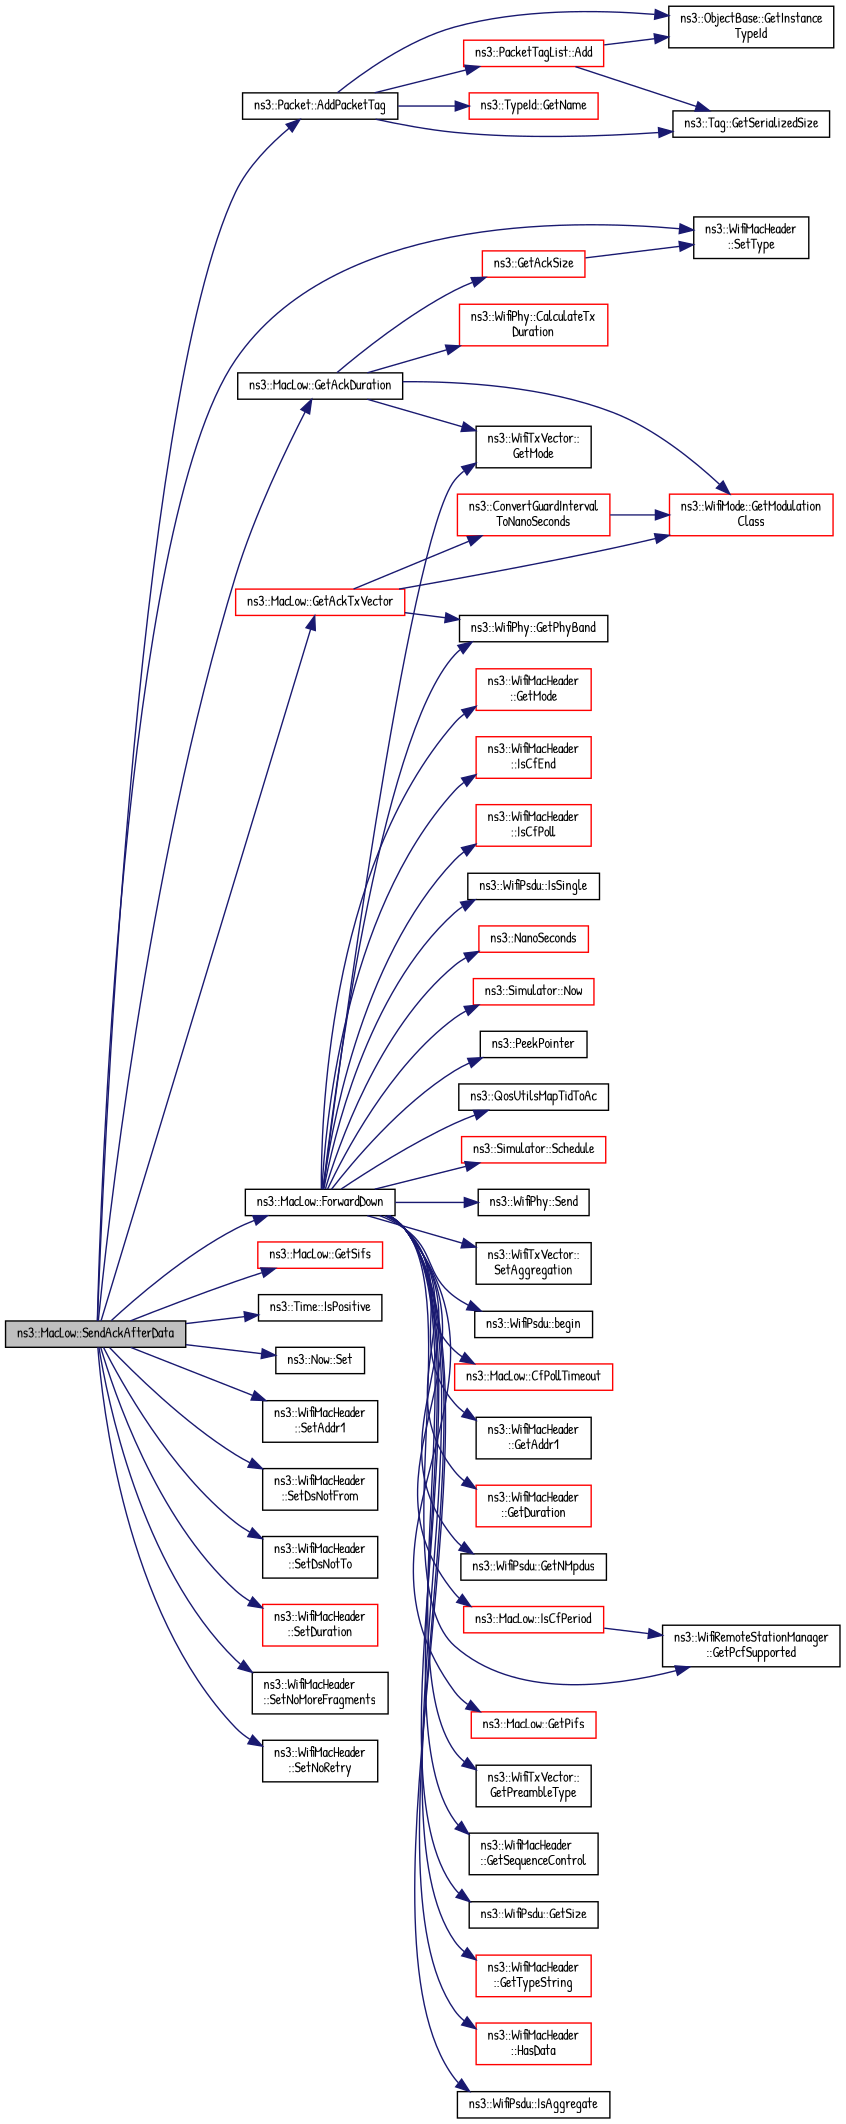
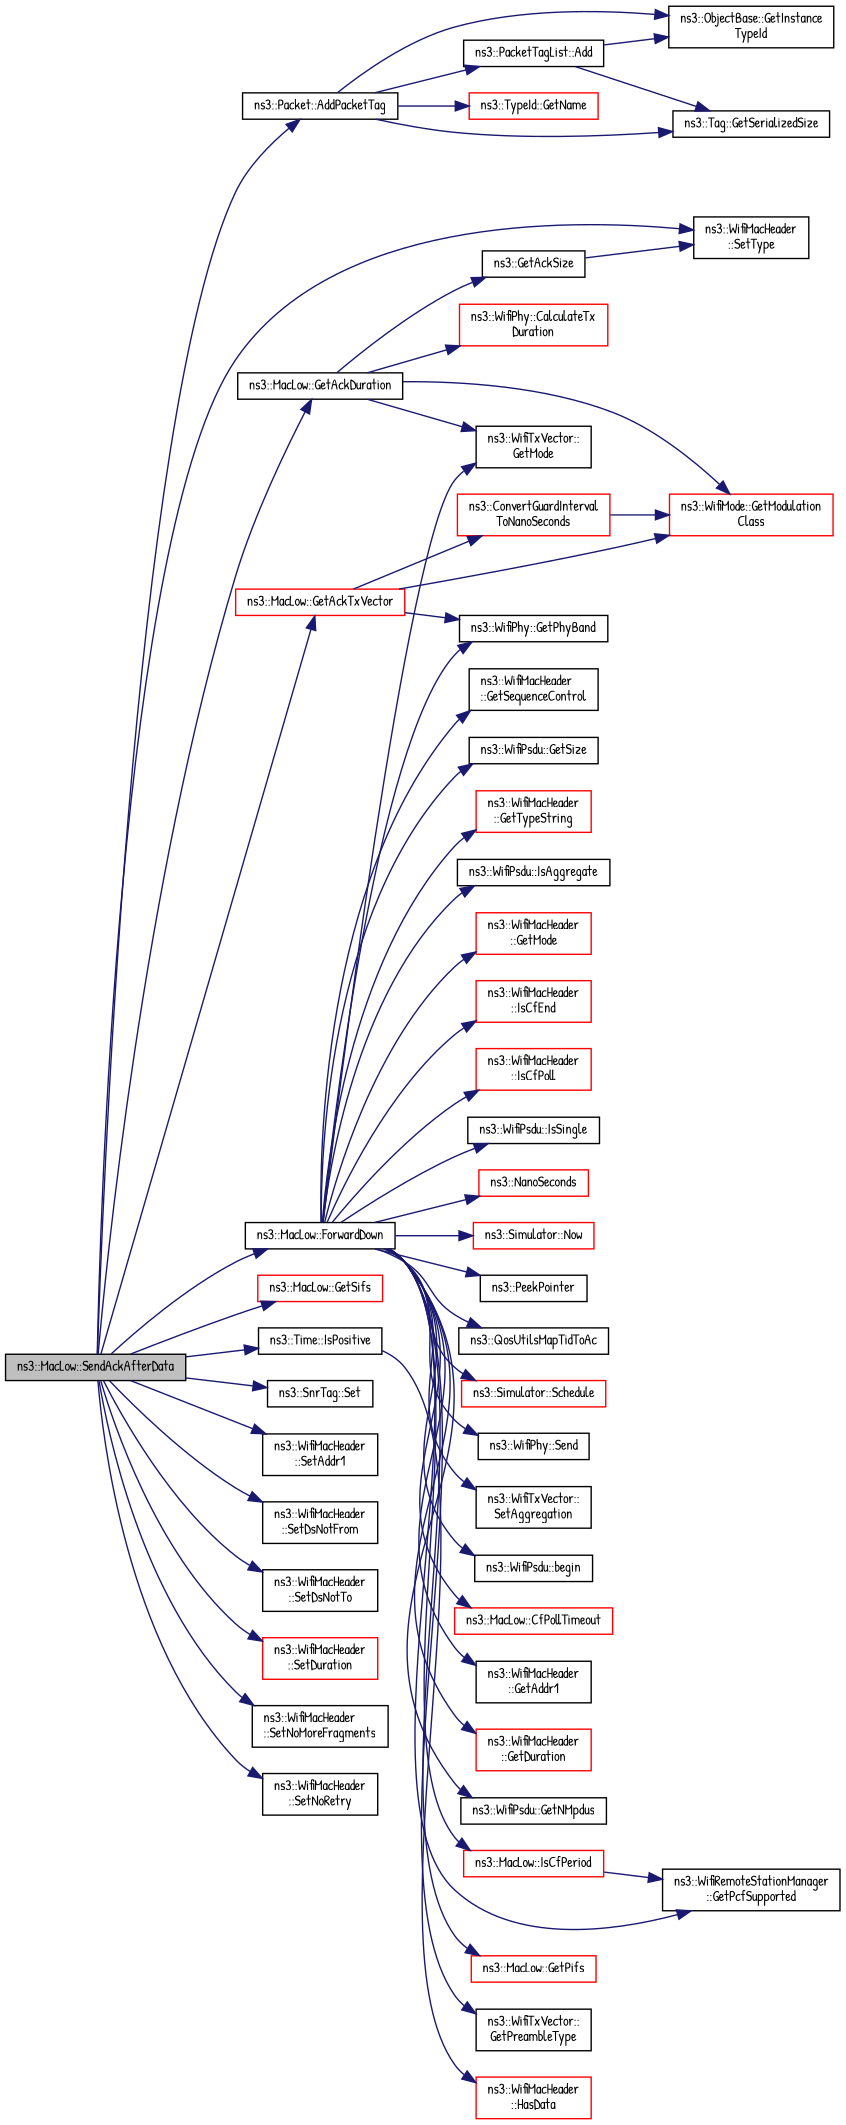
  digraph {
    fontname="Patrick Hand"
    rankdir=LR
    node [color=black fillcolor=white fontname="Patrick Hand" fontsize=10 shape=record style=filled]
    edge [color=midnightblue fontname="Patrick Hand" fontsize=10 labelfontname=Helvetica labelfontsize=10 style=solid]
    n1 [fillcolor=grey75 fontcolor=black height=0.2 label="ns3::MacLow::SendAckAfterData" width=0.4]
    n2 [height=0.2 label="ns3::Packet::AddPacketTag" width=0.4]
    n3 [height=0.2 label="ns3::MacLow::ForwardDown" width=0.4]
    n4 [height=0.2 label="ns3::MacLow::GetAckDuration" width=0.4]
    n5 [height=0.2 label="ns3::WifiMacHeader\l::SetType" width=0.4]
    n6 [color=red height=0.2 label="ns3::MacLow::GetAckTxVector" width=0.4]
    n7 [color=red height=0.2 label="ns3::MacLow::GetSifs" width=0.4]
    n8 [height=0.2 label="ns3::Time::IsPositive" width=0.4]
-   n9 [height=0.2 label="ns3::Now::Set" width=0.4]
+   n9 [height=0.2 label="ns3::SnrTag::Set" width=0.4]
    n10 [height=0.2 label="ns3::WifiMacHeader\l::SetAddr1" width=0.4]
    n11 [height=0.2 label="ns3::WifiMacHeader\l::SetDsNotFrom" width=0.4]
    n12 [height=0.2 label="ns3::WifiMacHeader\l::SetDsNotTo" width=0.4]
    n13 [color=red height=0.2 label="ns3::WifiMacHeader\l::SetDuration" width=0.4]
    n14 [height=0.2 label="ns3::WifiMacHeader\l::SetNoMoreFragments" width=0.4]
    n15 [height=0.2 label="ns3::WifiMacHeader\l::SetNoRetry" width=0.4]
-   n16 [color=red height=0.2 label="ns3::PacketTagList::Add" width=0.4]
+   n16 [height=0.2 label="ns3::PacketTagList::Add" width=0.4]
    n17 [height=0.2 label="ns3::ObjectBase::GetInstance\lTypeId" width=0.4]
    n18 [height=0.2 label="ns3::Tag::GetSerializedSize" width=0.4]
    n19 [color=red height=0.2 label="ns3::TypeId::GetName" width=0.4]
    n20 [height=0.2 label="ns3::WifiPsdu::begin" width=0.4]
    n21 [color=red height=0.2 label="ns3::MacLow::CfPollTimeout" width=0.4]
    n22 [height=0.2 label="ns3::WifiMacHeader\l::GetAddr1" width=0.4]
    n23 [color=red height=0.2 label="ns3::WifiMacHeader\l::GetDuration" width=0.4]
    n24 [height=0.2 label="ns3::WifiTxVector::\lGetMode" width=0.4]
    n25 [height=0.2 label="ns3::WifiPsdu::GetNMpdus" width=0.4]
    n26 [height=0.2 label="ns3::WifiRemoteStationManager\l::GetPcfSupported" width=0.4]
    n27 [height=0.2 label="ns3::WifiPhy::GetPhyBand" width=0.4]
    n28 [color=red height=0.2 label="ns3::MacLow::GetPifs" width=0.4]
    n29 [height=0.2 label="ns3::WifiTxVector::\lGetPreambleType" width=0.4]
    n30 [height=0.2 label="ns3::WifiMacHeader\l::GetSequenceControl" width=0.4]
    n31 [height=0.2 label="ns3::WifiPsdu::GetSize" width=0.4]
    n32 [color=red height=0.2 label="ns3::WifiMacHeader\l::GetTypeString" width=0.4]
    n33 [color=red height=0.2 label="ns3::WifiMacHeader\l::HasData" width=0.4]
    n34 [height=0.2 label="ns3::WifiPsdu::IsAggregate" width=0.4]
    n35 [color=red height=0.2 label="ns3::WifiMacHeader\l::GetMode" width=0.4]
    n36 [color=red height=0.2 label="ns3::WifiMacHeader\l::IsCfEnd" width=0.4]
    n37 [color=red height=0.2 label="ns3::MacLow::IsCfPeriod" width=0.4]
    n38 [color=red height=0.2 label="ns3::WifiMacHeader\l::IsCfPoll" width=0.4]
    n39 [height=0.2 label="ns3::WifiPsdu::IsSingle" width=0.4]
    n40 [color=red height=0.2 label="ns3::NanoSeconds" width=0.4]
    n41 [color=red height=0.2 label="ns3::Simulator::Now" width=0.4]
    n42 [height=0.2 label="ns3::PeekPointer" width=0.4]
    n43 [height=0.2 label="ns3::QosUtilsMapTidToAc" width=0.4]
    n44 [color=red height=0.2 label="ns3::Simulator::Schedule" width=0.4]
    n45 [height=0.2 label="ns3::WifiPhy::Send" width=0.4]
    n46 [height=0.2 label="ns3::WifiTxVector::\lSetAggregation" width=0.4]
    n47 [color=red height=0.2 label="ns3::WifiPhy::CalculateTx\lDuration" width=0.4]
-   n48 [color=red height=0.2 label="ns3::GetAckSize" width=0.4]
+   n48 [height=0.2 label="ns3::GetAckSize" width=0.4]
    n49 [color=red height=0.2 label="ns3::WifiMode::GetModulation\lClass" width=0.4]
    n50 [color=red height=0.2 label="ns3::ConvertGuardInterval\lToNanoSeconds" width=0.4]
    n1 -> n2
    n1 -> n3
    n1 -> n4
    n1 -> n5
    n1 -> n6
    n1 -> n7
    n1 -> n8
    n1 -> n9
    n1 -> n10
    n1 -> n11
    n1 -> n12
    n1 -> n13
    n1 -> n14
    n1 -> n15
    n2 -> n16
    n2 -> n17
    n2 -> n18
    n2 -> n19
    n3 -> n20
    n3 -> n21
    n3 -> n22
    n3 -> n23
    n3 -> n24
    n3 -> n25
    n3 -> n26
    n3 -> n27
    n3 -> n28
    n3 -> n29
    n3 -> n30
    n3 -> n31
    n3 -> n32
-   n3 -> n33
+   n8 -> n33
    n3 -> n34
    n3 -> n35
    n3 -> n36
    n3 -> n37
    n3 -> n38
    n3 -> n39
    n3 -> n40
    n3 -> n41
    n3 -> n42
    n3 -> n43
    n3 -> n44
    n3 -> n45
    n3 -> n46
    n4 -> n24
    n4 -> n47
    n4 -> n48
    n4 -> n49
    n6 -> n27
    n6 -> n49
    n6 -> n50
    n16 -> n17
    n16 -> n18
    n37 -> n26
    n48 -> n5
    n50 -> n49
  }
